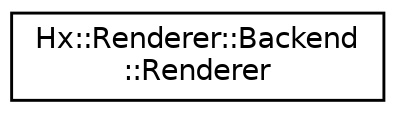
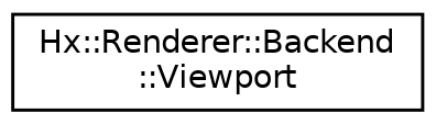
  digraph {
    rankdir=LR
-   n1 [color=black fillcolor=white fontname=Helvetica fontsize=10 height=0.2 label="Hx::Renderer::Backend\l::Renderer" shape=record style=filled width=0.4]
+   n1 [color=black fillcolor=white fontname=Helvetica fontsize=10 height=0.2 label="Hx::Renderer::Backend\l::Viewport" shape=record style=filled width=0.4]
  }
